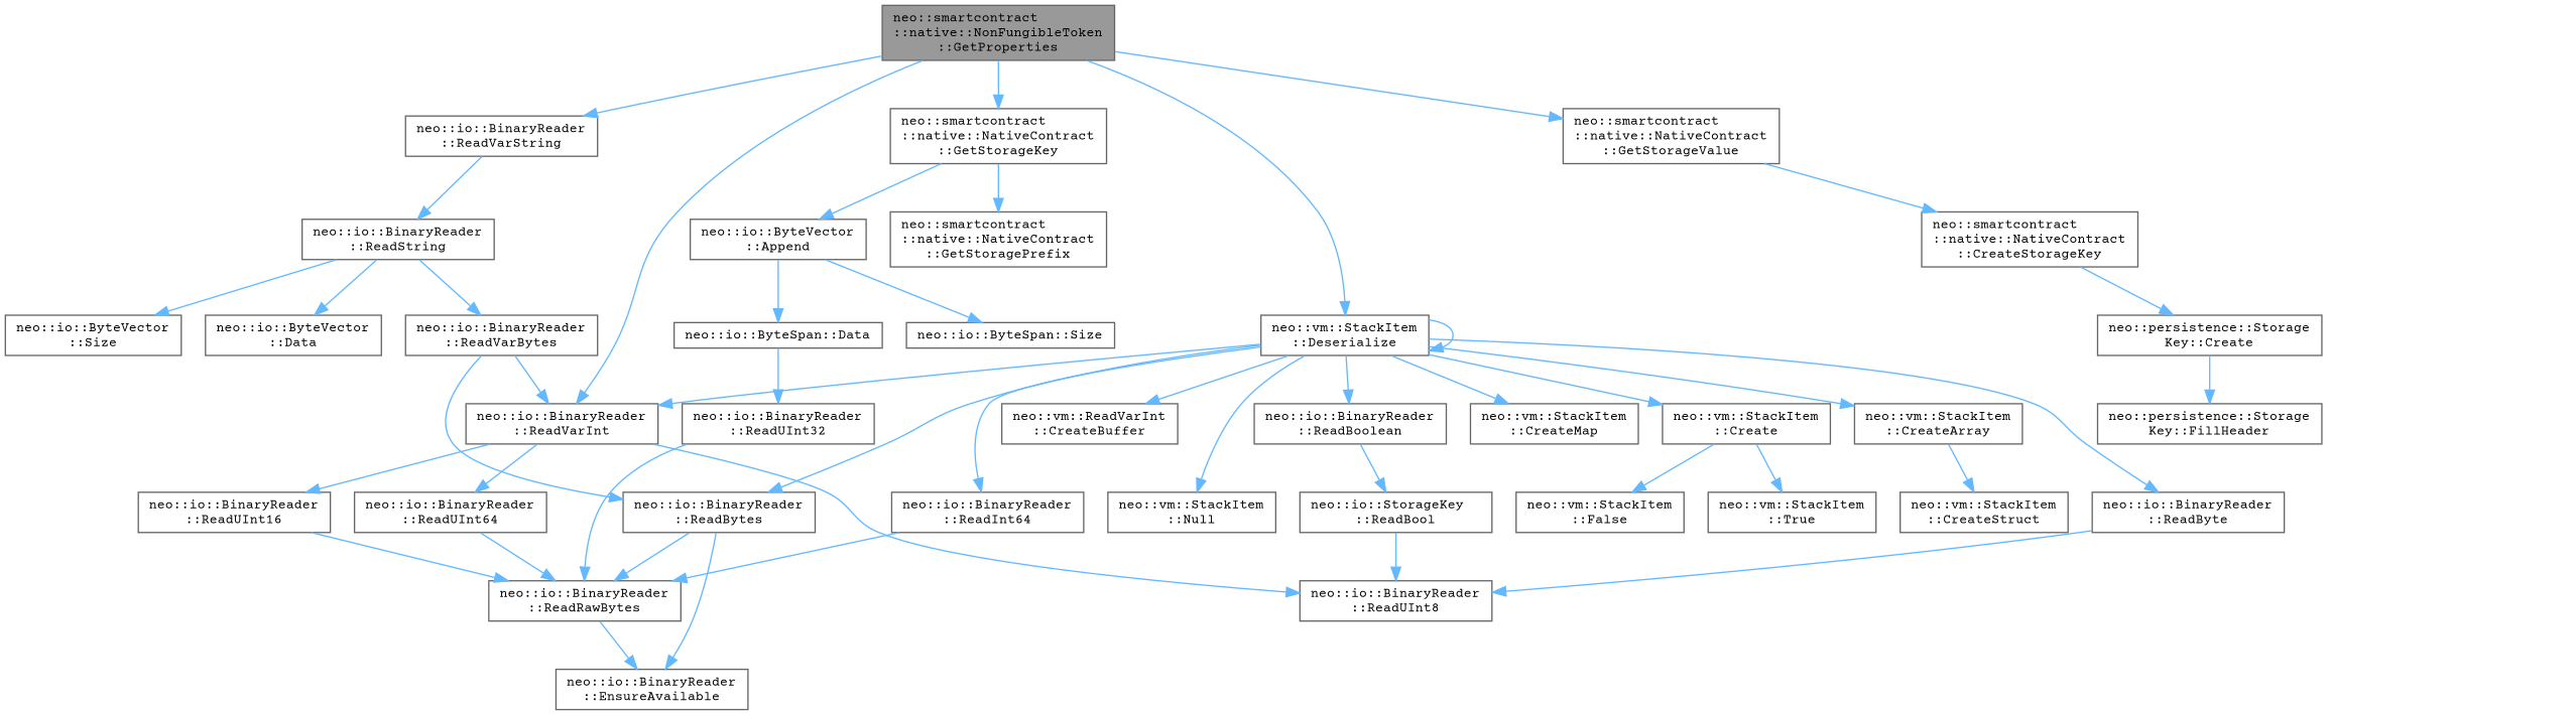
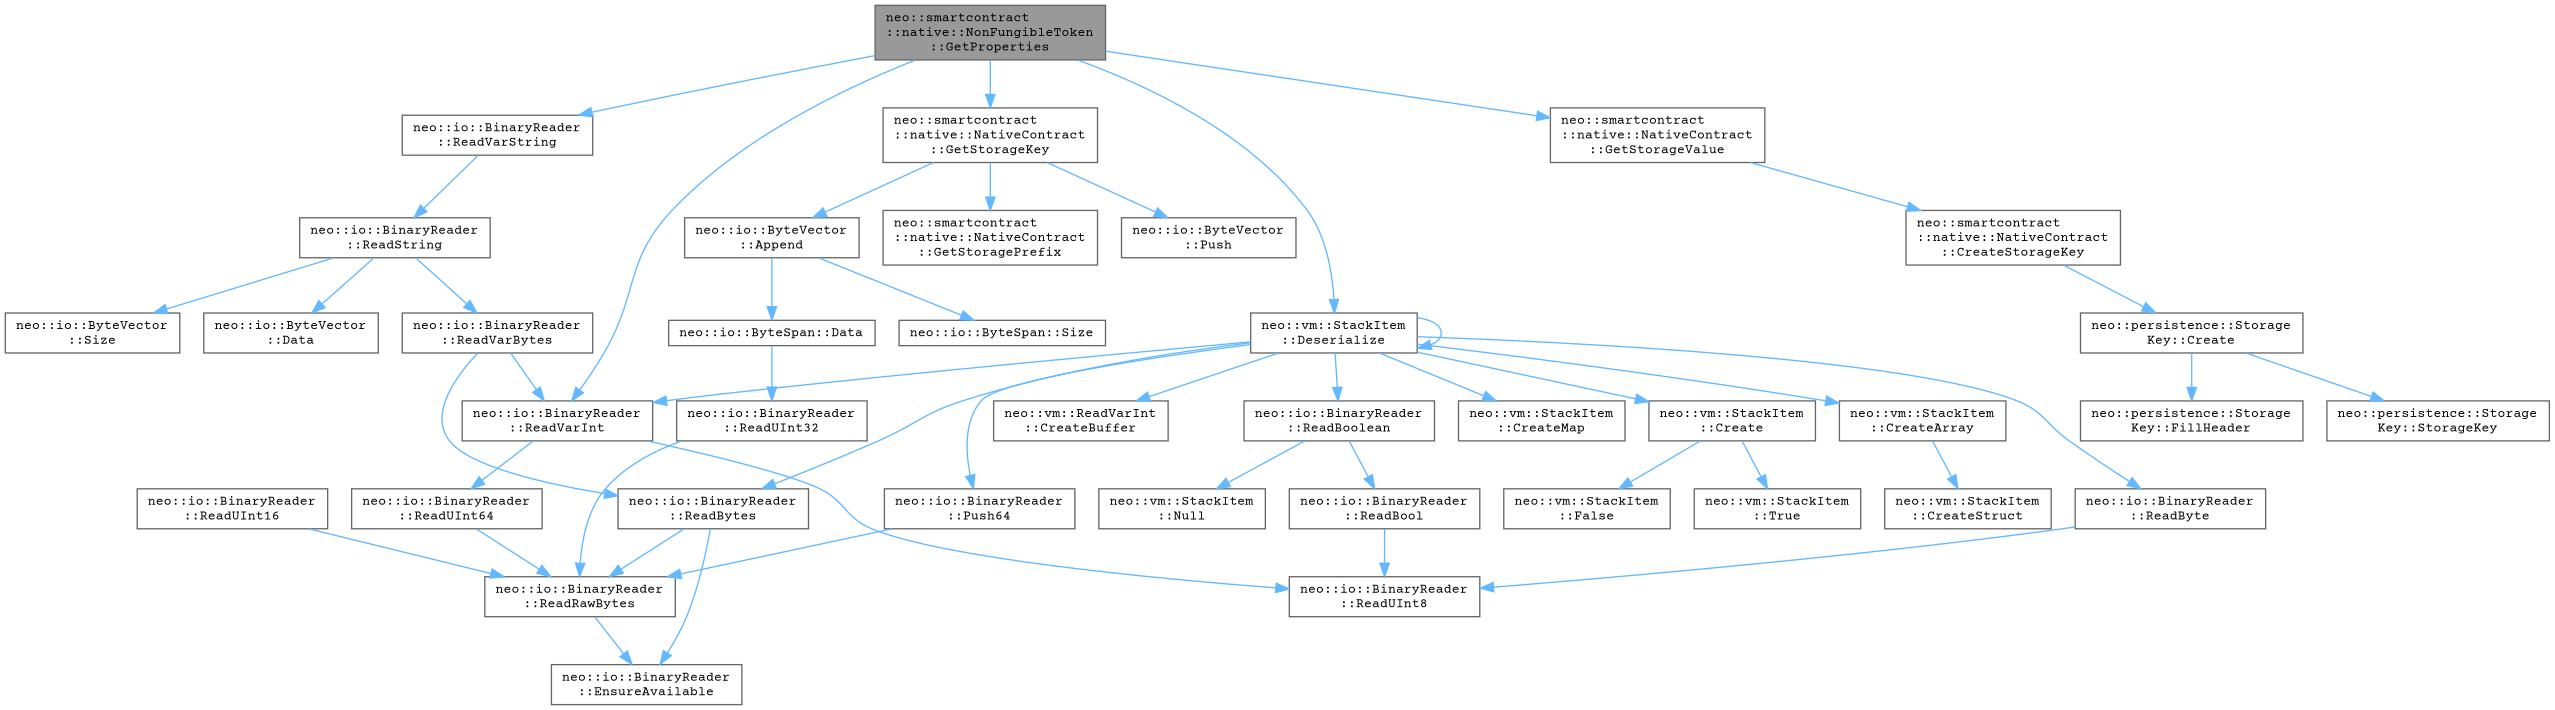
  digraph {
    fontname="Courier Prime"
    rankdir=TB
    node [color=grey40 fillcolor=white fontname="Courier Prime" fontsize=10 shape=box style=filled]
    edge [color=steelblue1 fontname="Courier Prime" fontsize=10 labelfontname=Helvetica labelfontsize=10 style=solid]
    n1 [color=gray40 fillcolor=grey60 fontcolor=black height=0.2 label="neo::smartcontract\l::native::NonFungibleToken\l::GetProperties" width=0.4]
    n2 [height=0.2 label="neo::vm::StackItem\l::Deserialize" width=0.4]
    n3 [height=0.2 label="neo::io::BinaryReader\l::ReadVarInt" width=0.4]
    n4 [height=0.2 label="neo::smartcontract\l::native::NativeContract\l::GetStorageKey" width=0.4]
    n5 [height=0.2 label="neo::smartcontract\l::native::NativeContract\l::GetStorageValue" width=0.4]
    n6 [height=0.2 label="neo::io::BinaryReader\l::ReadVarString" width=0.4]
    n7 [height=0.2 label="neo::vm::StackItem\l::Create" width=0.4]
    n8 [height=0.2 label="neo::vm::StackItem\l::CreateArray" width=0.4]
    n9 [height=0.2 label="neo::vm::ReadVarInt\l::CreateBuffer" width=0.4]
    n10 [height=0.2 label="neo::vm::StackItem\l::CreateMap" width=0.4]
    n11 [height=0.2 label="neo::vm::StackItem\l::Null" width=0.4]
    n12 [height=0.2 label="neo::io::BinaryReader\l::ReadBoolean" width=0.4]
    n13 [height=0.2 label="neo::io::BinaryReader\l::ReadByte" width=0.4]
    n14 [height=0.2 label="neo::io::BinaryReader\l::ReadBytes" width=0.4]
-   n15 [height=0.2 label="neo::io::BinaryReader\l::ReadInt64" width=0.4]
+   n15 [height=0.2 label="neo::io::BinaryReader\l::Push64" width=0.4]
    n16 [height=0.2 label="neo::io::BinaryReader\l::ReadUInt8" width=0.4]
    n17 [height=0.2 label="neo::io::BinaryReader\l::ReadUInt16" width=0.4]
    n18 [height=0.2 label="neo::io::BinaryReader\l::ReadUInt64" width=0.4]
    n19 [height=0.2 label="neo::io::ByteVector\l::Append" width=0.4]
    n20 [height=0.2 label="neo::smartcontract\l::native::NativeContract\l::GetStoragePrefix" width=0.4]
+   n21 [height=0.2 label="neo::io::ByteVector\l::Push" width=0.4]
    n22 [height=0.2 label="neo::smartcontract\l::native::NativeContract\l::CreateStorageKey" width=0.4]
    n23 [height=0.2 label="neo::io::BinaryReader\l::ReadString" width=0.4]
    n24 [height=0.2 label="neo::vm::StackItem\l::False" width=0.4]
    n25 [height=0.2 label="neo::vm::StackItem\l::True" width=0.4]
    n26 [height=0.2 label="neo::vm::StackItem\l::CreateStruct" width=0.4]
-   n27 [height=0.2 label="neo::io::StorageKey\l::ReadBool" width=0.4]
+   n27 [height=0.2 label="neo::io::BinaryReader\l::ReadBool" width=0.4]
    n28 [height=0.2 label="neo::io::BinaryReader\l::EnsureAvailable" width=0.4]
    n29 [height=0.2 label="neo::io::BinaryReader\l::ReadRawBytes" width=0.4]
    n30 [height=0.2 label="neo::io::BinaryReader\l::ReadUInt32" width=0.4]
    n31 [height=0.2 label="neo::io::ByteSpan::Data" width=0.4]
    n32 [height=0.2 label="neo::io::ByteSpan::Size" width=0.4]
    n33 [height=0.2 label="neo::persistence::Storage\lKey::Create" width=0.4]
    n34 [height=0.2 label="neo::persistence::Storage\lKey::FillHeader" width=0.4]
+   n35 [height=0.2 label="neo::persistence::Storage\lKey::StorageKey" width=0.4]
    n36 [height=0.2 label="neo::io::ByteVector\l::Data" width=0.4]
    n37 [height=0.2 label="neo::io::BinaryReader\l::ReadVarBytes" width=0.4]
    n38 [height=0.2 label="neo::io::ByteVector\l::Size" width=0.4]
    n1 -> n2
    n1 -> n3
    n1 -> n4
    n1 -> n5
    n1 -> n6
    n2 -> n2
    n2 -> n3
    n2 -> n7
    n2 -> n8
    n2 -> n9
    n2 -> n10
-   n2 -> n11
+   n12 -> n11
    n2 -> n12
    n2 -> n13
    n2 -> n14
    n2 -> n15
    n3 -> n16
-   n3 -> n17
    n3 -> n18
    n4 -> n19
    n4 -> n20
+   n4 -> n21
    n5 -> n22
    n6 -> n23
    n7 -> n24
    n7 -> n25
    n8 -> n26
    n12 -> n27
    n13 -> n16
    n14 -> n28
    n14 -> n29
    n15 -> n29
    n17 -> n29
    n18 -> n29
    n19 -> n31
    n19 -> n32
    n22 -> n33
    n23 -> n36
    n23 -> n37
    n23 -> n38
    n27 -> n16
    n29 -> n28
    n30 -> n29
    n31 -> n30
    n33 -> n34
+   n33 -> n35
    n37 -> n3
    n37 -> n14
  }
